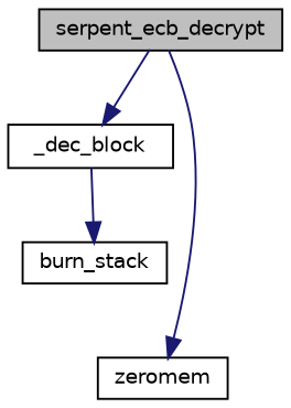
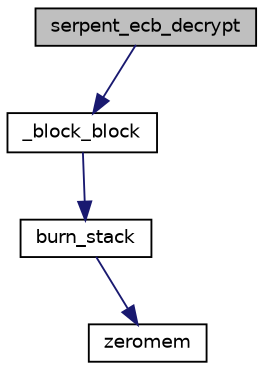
  digraph {
    rankdir=TB
    node [color=black fillcolor=white fontname=Helvetica fontsize=10 shape=record style=filled]
    edge [color=midnightblue fontname=Helvetica fontsize=10 labelfontname=Helvetica labelfontsize=10 style=solid]
    n1 [fillcolor=grey75 fontcolor=black height=0.2 label=serpent_ecb_decrypt width=0.4]
-   n2 [height=0.2 label=_dec_block width=0.4]
+   n2 [height=0.2 label=_block_block width=0.4]
    n3 [height=0.2 label=burn_stack width=0.4]
    n4 [height=0.2 label=zeromem width=0.4]
    n1 -> n2
    n2 -> n3
-   n1 -> n4
+   n3 -> n4
  }
